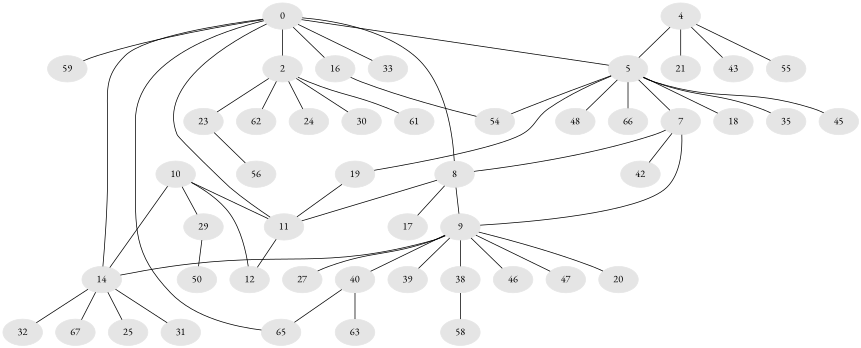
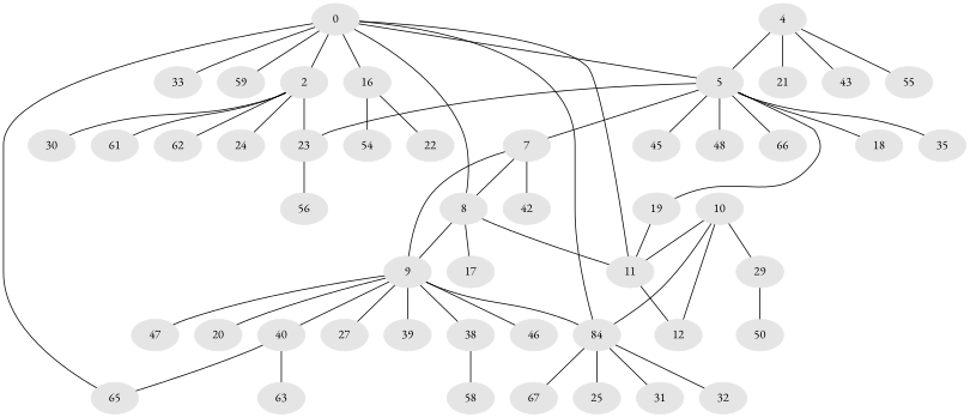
  graph {
    fontname="EB Garamond"
    node [color=gray90 fontname="EB Garamond" style=filled]
    edge [fontname="EB Garamond"]
    n1 [label=0 super="+3"]
    2 [super="+26"]
    5 [super="+6"]
    8 [super="+64"]
    11 [super="+51"]
-   14 [super="+15"]
+   14 [super="+15" label=84]
    16 [super="+34"]
    33
    59
    65
    23 [super="+53"]
    24 [super="+28"]
    30
    61
    62
    7
    18
    19
    35
    45 [super="+60"]
    48
    66
    9 [super="+37"]
    17 [super="+57"]
    12
    25 [super="+52"]
    31
    32
    67
+   22
    54
    56
    4 [super="+41"]
    21
    43
    55
    42
    20
    27
    38
    39 [super="+49"]
    40 [super="+44"]
    46
    47
    58
    63
    10 [super="+36"]
    29
    50
    n1 -- 2 [weight=2]
    n1 -- 5
    n1 -- 8
    n1 -- 11
    n1 -- 14
    n1 -- 16
    n1 -- 33
    n1 -- 59
    n1 -- 65
    2 -- 23
    2 -- 24
    2 -- 30
    2 -- 61
    2 -- 62
-   5 -- 54
+   5 -- 23
    5 -- 7
    5 -- 18
    5 -- 19
    5 -- 35
    5 -- 45
    5 -- 48
    5 -- 66
    8 -- 11
    8 -- 9
    8 -- 17
    11 -- 12
    14 -- 25
    14 -- 31
    14 -- 32
    14 -- 67
+   16 -- 22
    16 -- 54
    23 -- 56
    7 -- 8
    7 -- 9
    7 -- 42
    19 -- 11
    9 -- 14
    9 -- 20
    9 -- 27
    9 -- 38
    9 -- 39
    9 -- 40
    9 -- 46
    9 -- 47
    4 -- 5 [weight=2]
    4 -- 21
    4 -- 43
    4 -- 55
    38 -- 58
    40 -- 65
    40 -- 63
    10 -- 11
    10 -- 14
    10 -- 12
    10 -- 29
    29 -- 50
  }
